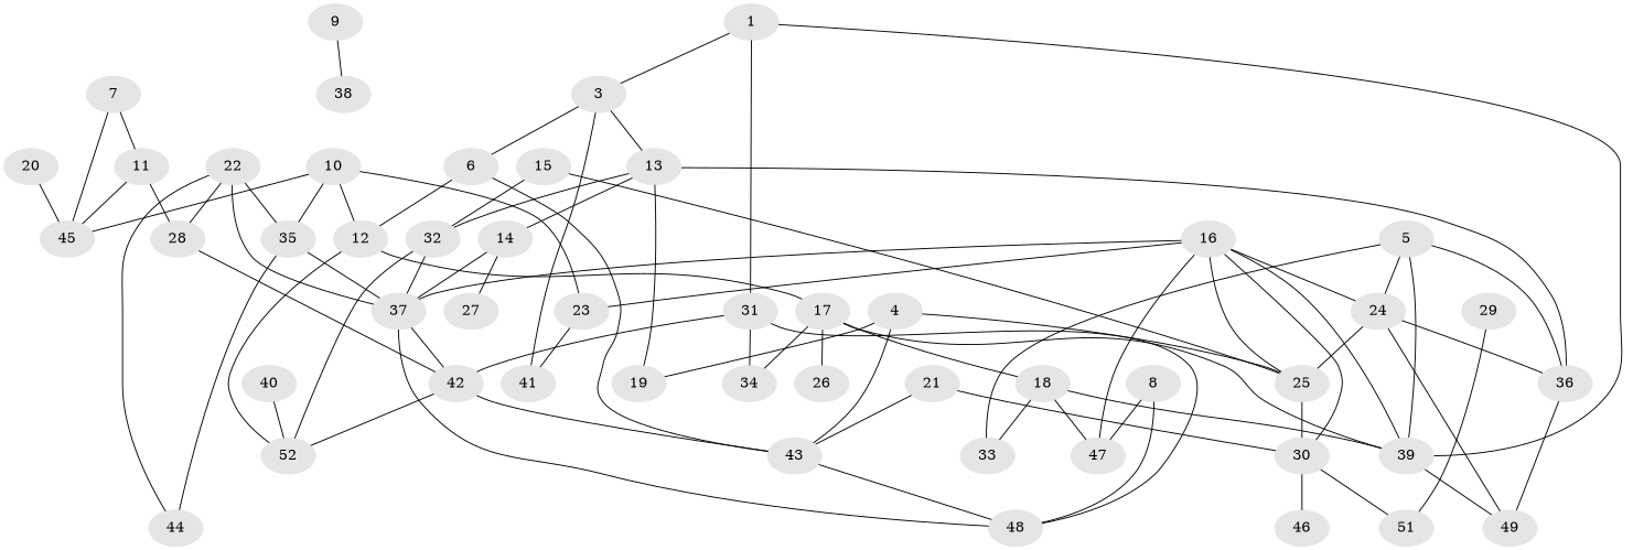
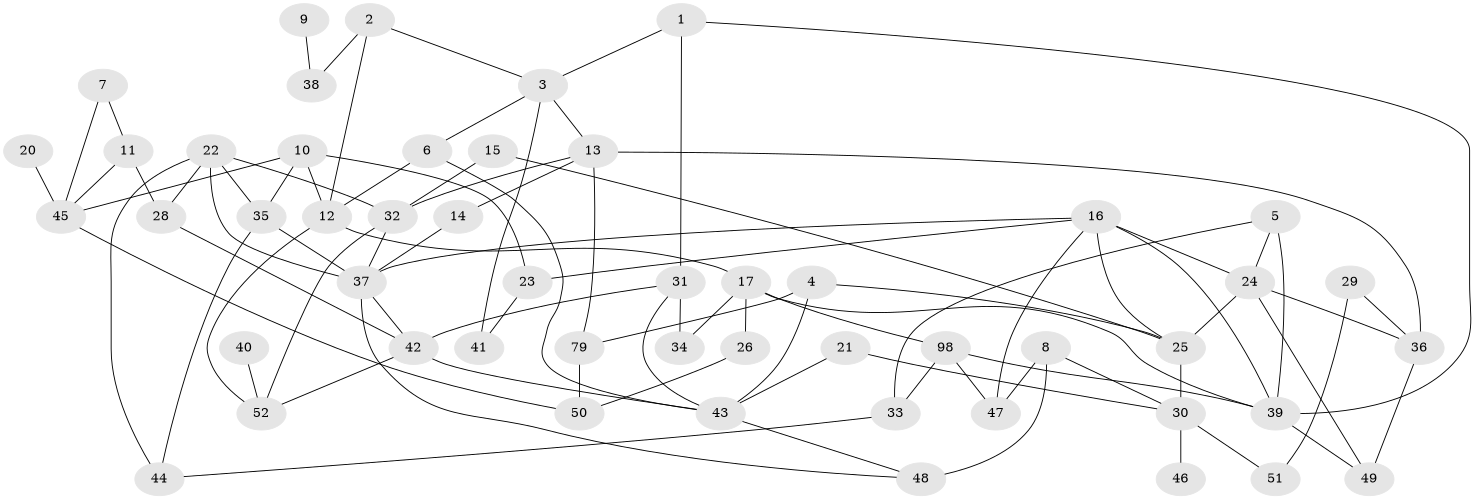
  graph {
    node [color=gray90 style=filled]
    1
    3
    31
    39
    6
    13
    41
    48
    34
    42
    49
+   2
    12
    38
    17
    52
    43
-   19
+   19 [label=79]
    14
    32
    36
    4
    25
+   50
    30
    5
    24
    33
    44
    7
    11
    45
    28
    8
    47
    51
    46
    9
    10
    23
    35
    37
-   18
+   18 [label=98]
    26
-   27
    15
    16
    20
    21
    22
    29
    40
    1 -- 3
    1 -- 31
    1 -- 39
    3 -- 6
    3 -- 13
    3 -- 41
-   31 -- 48
+   31 -- 43
    31 -- 34
    31 -- 42
    39 -- 49
    6 -- 12
    6 -- 43
    13 -- 19
    13 -- 14
    13 -- 32
    13 -- 36
    42 -- 52
    42 -- 43
+   2 -- 3
+   2 -- 12
+   2 -- 38
    12 -- 17
    12 -- 52
    17 -- 39
    17 -- 34
    17 -- 18
    17 -- 26
    43 -- 48
+   19 -- 50
    14 -- 37
-   14 -- 27
    32 -- 52
    32 -- 37
    36 -- 49
    4 -- 43
    4 -- 19
    4 -- 25
    25 -- 30
    30 -- 51
    30 -- 46
    5 -- 39
    5 -- 24
    5 -- 33
    24 -- 49
    24 -- 36
    24 -- 25
+   33 -- 44
    7 -- 11
    7 -- 45
    11 -- 45
    11 -- 28
+   45 -- 50
    28 -- 42
    8 -- 48
-   16 -- 30
+   8 -- 30
    8 -- 47
    9 -- 38
    10 -- 12
    10 -- 45
    10 -- 23
    10 -- 35
    23 -- 41
    35 -- 44
    35 -- 37
    37 -- 48
    37 -- 42
    18 -- 39
    18 -- 33
    18 -- 47
+   26 -- 50
    15 -- 32
    15 -- 25
    16 -- 39
    16 -- 25
    16 -- 24
    16 -- 47
    16 -- 23
    16 -- 37
    20 -- 45
    21 -- 43
    21 -- 30
+   22 -- 32
    22 -- 44
    22 -- 28
    22 -- 35
    22 -- 37
-   5 -- 36
+   29 -- 36
    29 -- 51
    40 -- 52
  }
